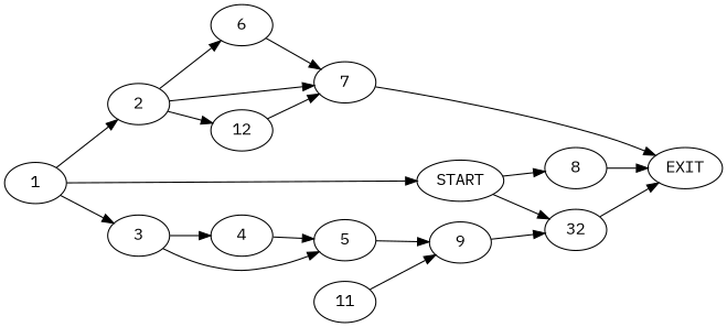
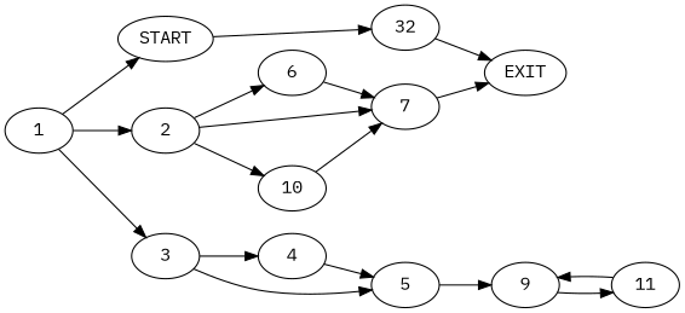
  digraph {
    fontname="IBM Plex Mono"
    rankdir=LR
    node [fontname="IBM Plex Mono"]
    edge [fontname="IBM Plex Mono"]
    n1 [label=START]
-   8
    n3 [label=32]
    1
    2
    3
    n7 [label=EXIT]
    6
    7
-   10 [label=12]
+   10
    4
    5
    9
    11
-   n1 -> 8
    n1 -> n3
-   8 -> n7
    n3 -> n7
    1 -> n1
    1 -> 2
    1 -> 3
    2 -> 6
    2 -> 7
    2 -> 10
    3 -> 4
    3 -> 5
    6 -> 7
    7 -> n7
    10 -> 7
    4 -> 5
    5 -> 9
-   9 -> n3
+   9 -> 11
    11 -> 9
  }
